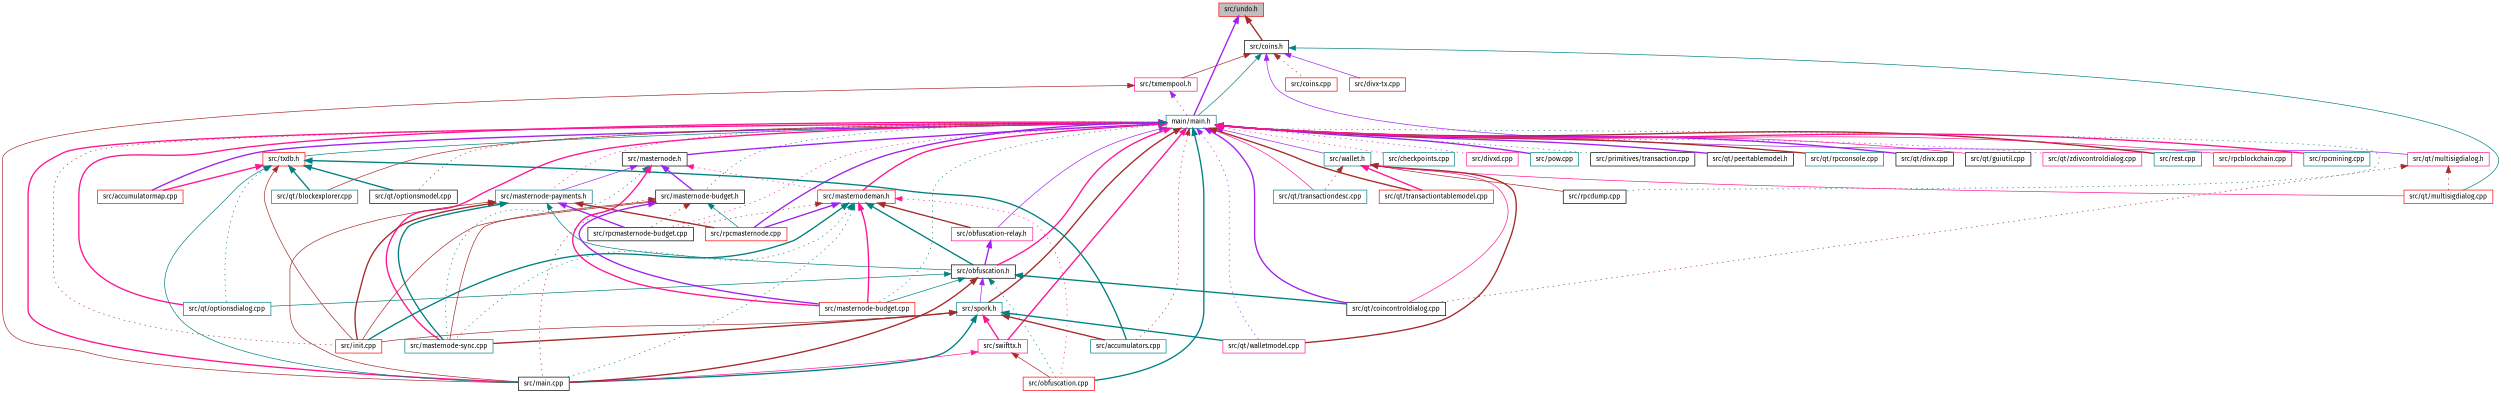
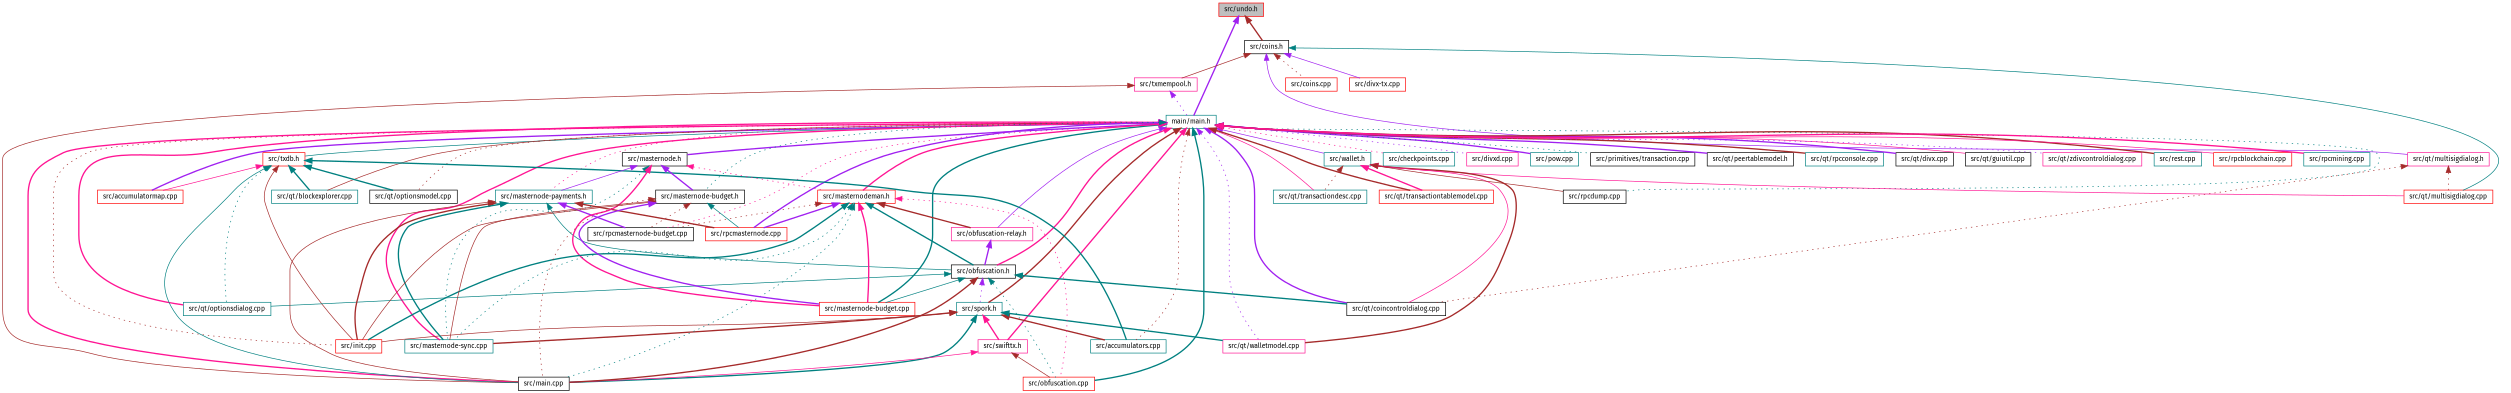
  digraph {
    fontname="Fira Sans"
    node [color=teal fillcolor=white fontname="Fira Sans" fontsize=10 shape=record style=filled]
    edge [color=brown dir=back fontname="Fira Sans" fontsize=10 labelfontname=Helvetica labelfontsize=10 style=bold]
    n1 [color=red fillcolor=grey75 fontcolor=black height=0.2 label="src/undo.h" width=0.4]
    n2 [color=black height=0.2 label="src/coins.h" width=0.4]
    n3 [height=0.2 label="main/main.h" width=0.4]
    n4 [color=red height=0.2 label="src/qt/multisigdialog.cpp" width=0.4]
    n5 [color=deeppink height=0.2 label="src/txmempool.h" width=0.4]
    n6 [color=red height=0.2 label="src/coins.cpp" width=0.4]
    n7 [color=red height=0.2 label="src/divx-tx.cpp" width=0.4]
    n8 [color=deeppink height=0.2 label="src/qt/multisigdialog.h" width=0.4]
    n9 [color=red height=0.2 label="src/accumulatormap.cpp" width=0.4]
    n10 [color=red height=0.2 label="src/txdb.h" width=0.4]
    n11 [height=0.2 label="src/accumulators.cpp" width=0.4]
    n12 [color=red height=0.2 label="src/init.cpp" width=0.4]
    n13 [color=black height=0.2 label="src/main.cpp" width=0.4]
    n14 [height=0.2 label="src/qt/blockexplorer.cpp" width=0.4]
    n15 [height=0.2 label="src/qt/optionsdialog.cpp" width=0.4]
    n16 [color=black height=0.2 label="src/qt/optionsmodel.cpp" width=0.4]
    n17 [height=0.2 label="src/spork.h" width=0.4]
    n18 [color=deeppink height=0.2 label="src/swifttx.h" width=0.4]
    n19 [color=red height=0.2 label="src/obfuscation.cpp" width=0.4]
    n20 [height=0.2 label="src/masternode-sync.cpp" width=0.4]
    n21 [color=deeppink height=0.2 label="src/qt/walletmodel.cpp" width=0.4]
    n22 [color=black height=0.2 label="src/obfuscation.h" width=0.4]
    n23 [color=red height=0.2 label="src/masternode-budget.cpp" width=0.4]
    n24 [color=black height=0.2 label="src/qt/coincontroldialog.cpp" width=0.4]
    n25 [height=0.2 label="src/masternode-payments.h" width=0.4]
    n26 [color=black height=0.2 label="src/rpcmasternode-budget.cpp" width=0.4]
    n27 [color=red height=0.2 label="src/rpcmasternode.cpp" width=0.4]
    n28 [color=black height=0.2 label="src/masternode.h" width=0.4]
    n29 [color=red height=0.2 label="src/masternodeman.h" width=0.4]
    n30 [color=deeppink height=0.2 label="src/obfuscation-relay.h" width=0.4]
    n31 [color=black height=0.2 label="src/masternode-budget.h" width=0.4]
    n32 [height=0.2 label="src/wallet.h" width=0.4]
    n33 [height=0.2 label="src/qt/transactiondesc.cpp" width=0.4]
    n34 [color=red height=0.2 label="src/qt/transactiontablemodel.cpp" width=0.4]
    n35 [color=black height=0.2 label="src/rpcdump.cpp" width=0.4]
    n36 [height=0.2 label="src/checkpoints.cpp" width=0.4]
    n37 [color=deeppink height=0.2 label="src/divxd.cpp" width=0.4]
    n38 [height=0.2 label="src/pow.cpp" width=0.4]
    n39 [color=black height=0.2 label="src/primitives/transaction.cpp" width=0.4]
    n40 [color=black height=0.2 label="src/qt/peertablemodel.h" width=0.4]
    n41 [height=0.2 label="src/qt/rpcconsole.cpp" width=0.4]
    n42 [color=black height=0.2 label="src/qt/divx.cpp" width=0.4]
    n43 [color=black height=0.2 label="src/qt/guiutil.cpp" width=0.4]
    n44 [color=deeppink height=0.2 label="src/qt/zdivcontroldialog.cpp" width=0.4]
    n45 [height=0.2 label="src/rest.cpp" width=0.4]
    n46 [color=red height=0.2 label="src/rpcblockchain.cpp" width=0.4]
    n47 [height=0.2 label="src/rpcmining.cpp" width=0.4]
    n1 -> n2
    n1 -> n3 [color=purple]
-   n2 -> n3 [color=teal style=solid]
    n2 -> n4 [color=teal style=solid]
    n2 -> n5 [style=solid]
    n2 -> n6 [style=dotted]
    n2 -> n7 [color=purple style=solid]
    n2 -> n8 [color=purple style=solid]
    n3 -> n9 [color=purple]
    n3 -> n10 [color=teal style=solid]
    n3 -> n11 [style=dotted]
    n3 -> n12 [style=dotted]
    n3 -> n13 [color=deeppink]
    n3 -> n14 [style=solid]
    n3 -> n15 [color=deeppink]
    n3 -> n16 [style=dotted]
    n3 -> n17
    n3 -> n18 [color=deeppink]
    n3 -> n19 [color=teal]
    n3 -> n20 [color=deeppink]
    n3 -> n21 [color=purple style=dotted]
    n3 -> n22 [color=deeppink]
-   n3 -> n23 [color=teal style=dotted]
+   n3 -> n23 [color=teal]
    n3 -> n24 [color=purple]
    n3 -> n25 [color=deeppink style=dotted]
    n3 -> n26 [color=deeppink style=dotted]
    n3 -> n27 [color=purple]
    n3 -> n28 [color=purple]
    n3 -> n29 [color=deeppink]
    n3 -> n30 [color=purple style=solid]
    n3 -> n31 [color=teal style=dotted]
    n3 -> n32 [color=purple style=solid]
    n3 -> n33 [color=deeppink style=solid]
    n3 -> n34
    n3 -> n35 [color=teal style=dotted]
    n3 -> n36 [color=deeppink style=dotted]
    n3 -> n37 [color=purple style=dotted]
    n3 -> n38 [color=purple]
    n3 -> n39 [color=teal style=dotted]
    n3 -> n40 [color=purple]
    n3 -> n41
    n3 -> n42 [color=purple]
    n3 -> n43 [color=deeppink style=solid]
    n3 -> n44 [color=purple style=dotted]
    n3 -> n45
    n3 -> n46 [color=deeppink style=solid]
    n3 -> n47 [color=deeppink]
    n5 -> n3 [color=purple style=dotted]
    n5 -> n13 [style=solid]
    n8 -> n4 [style=dotted]
    n8 -> n24 [style=dotted]
-   n10 -> n9 [color=deeppink]
+   n10 -> n9 [color=deeppink style=solid]
    n10 -> n11 [color=teal]
    n10 -> n12 [style=solid]
    n10 -> n13 [color=teal style=solid]
    n10 -> n14 [color=teal]
    n10 -> n15 [color=teal style=dotted]
    n10 -> n16 [color=teal]
    n17 -> n11
    n17 -> n12 [style=solid]
    n17 -> n13 [color=teal]
    n17 -> n18 [color=deeppink]
    n17 -> n20
    n17 -> n21 [color=teal]
    n18 -> n13 [color=deeppink style=solid]
    n18 -> n19 [style=solid]
    n22 -> n13
    n22 -> n15 [color=teal style=solid]
-   n22 -> n17 [color=purple style=solid]
+   n22 -> n17 [color=purple style=dotted]
    n22 -> n19 [color=teal style=dotted]
    n22 -> n23 [color=teal style=solid]
    n22 -> n24 [color=teal]
    n25 -> n12
    n25 -> n13 [style=solid]
    n25 -> n20 [color=teal]
    n25 -> n22 [color=teal style=solid]
    n25 -> n26 [color=purple]
    n25 -> n27
    n28 -> n20 [color=teal style=dotted]
    n28 -> n23 [color=deeppink]
    n28 -> n25 [color=purple style=solid]
    n28 -> n29 [color=deeppink style=dotted]
    n28 -> n31 [color=purple]
    n29 -> n12 [color=teal]
    n29 -> n13 [color=teal style=dotted]
    n29 -> n19 [color=deeppink style=dotted]
    n29 -> n20 [color=teal style=dotted]
    n29 -> n22 [color=teal]
    n29 -> n23 [color=deeppink]
    n29 -> n26 [style=dotted]
    n29 -> n27 [color=purple]
    n29 -> n30
    n30 -> n22 [color=purple]
    n31 -> n12 [style=solid]
    n31 -> n13 [style=dotted]
    n31 -> n20 [style=solid]
    n31 -> n23 [color=purple]
    n31 -> n26 [style=dotted]
    n31 -> n27 [color=teal style=solid]
    n32 -> n4 [color=deeppink style=solid]
    n32 -> n21
    n32 -> n24 [color=deeppink style=solid]
    n32 -> n33 [style=dotted]
    n32 -> n34 [color=deeppink]
    n32 -> n35 [style=solid]
  }
